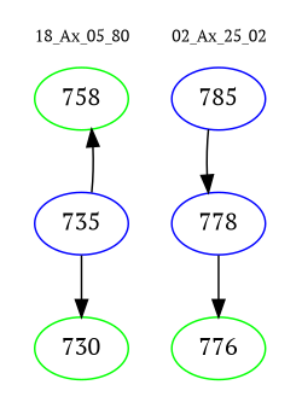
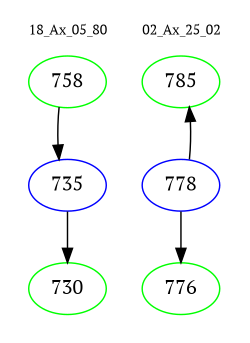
  digraph {
    fontname="PT Serif"
    node [color=green fontname="PT Serif"]
    edge [color=black fontname="PT Serif"]
    n1 [label=758]
    n2 [color=blue label=735]
    n3 [label=730]
-   n4 [color=blue label=785]
+   n4 [label=785]
    n5 [color=blue label=778]
    n6 [label=776]
    subgraph cluster_1 {
      color=white
      fontsize=10
      label="18_Ax_05_80"
      n1
      n2
      n3
    }
    subgraph cluster_2 {
      color=white
      fontsize=10
      label="02_Ax_25_02"
      n4
      n5
      n6
    }
-   n2 -> n1
+   n1 -> n2
    n2 -> n3
-   n4 -> n5
+   n5 -> n4
    n5 -> n6
  }
